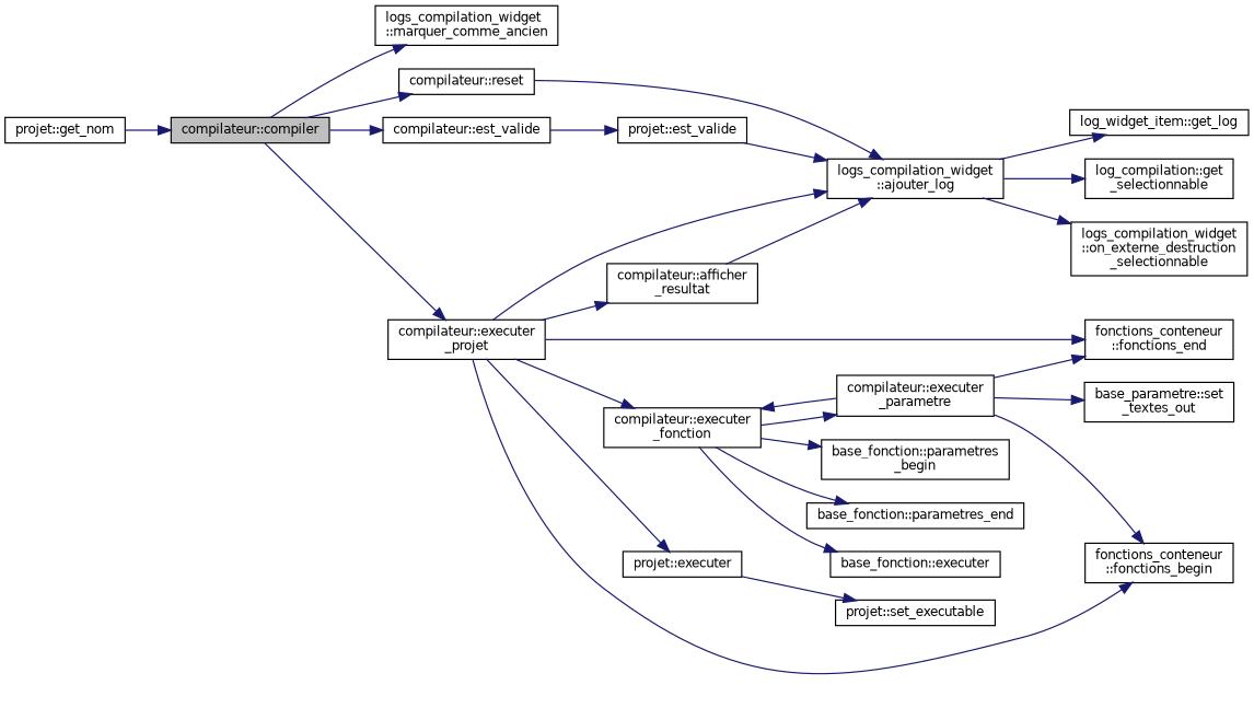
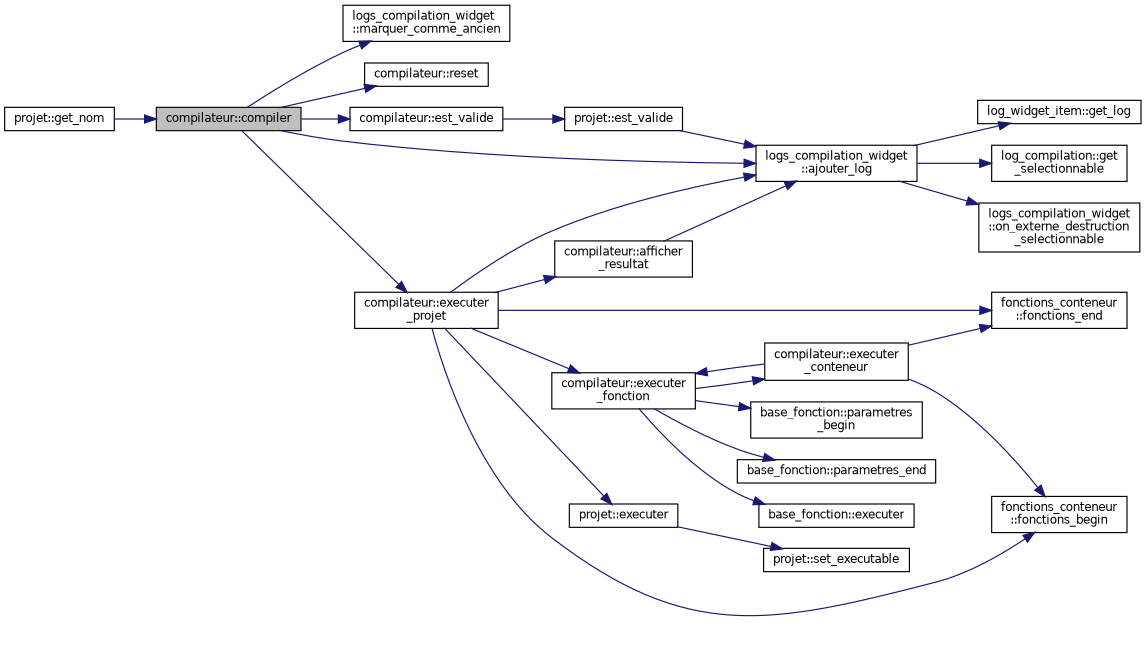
  digraph {
    rankdir=LR
    node [color=black fillcolor=white fontname=Helvetica fontsize=10 shape=record style=filled]
    edge [color=midnightblue fontname=Helvetica fontsize=10 labelfontname=Helvetica labelfontsize=10 style=solid]
    n1 [fillcolor=grey75 fontcolor=black height=0.2 label="compilateur::compiler" width=0.4]
    n2 [height=0.2 label="logs_compilation_widget\l::marquer_comme_ancien" width=0.4]
    n3 [height=0.2 label="logs_compilation_widget\l::ajouter_log" width=0.4]
    n4 [height=0.2 label="compilateur::est_valide" width=0.4]
    n5 [height=0.2 label="compilateur::reset" width=0.4]
    n6 [height=0.2 label="compilateur::executer\l_projet" width=0.4]
    n7 [height=0.2 label="log_widget_item::get_log" width=0.4]
    n8 [height=0.2 label="log_compilation::get\l_selectionnable" width=0.4]
    n9 [height=0.2 label="logs_compilation_widget\l::on_externe_destruction\l_selectionnable" width=0.4]
    n10 [height=0.2 label="projet::get_nom" width=0.4]
    n11 [height=0.2 label="projet::est_valide" width=0.4]
    n12 [height=0.2 label="projet::executer" width=0.4]
    n13 [height=0.2 label="fonctions_conteneur\l::fonctions_begin" width=0.4]
    n14 [height=0.2 label="fonctions_conteneur\l::fonctions_end" width=0.4]
    n15 [height=0.2 label="compilateur::executer\l_fonction" width=0.4]
    n16 [height=0.2 label="compilateur::afficher\l_resultat" width=0.4]
    n17 [height=0.2 label="projet::set_executable" width=0.4]
    n18 [height=0.2 label="base_fonction::parametres\l_begin" width=0.4]
    n19 [height=0.2 label="base_fonction::parametres_end" width=0.4]
-   n20 [height=0.2 label="compilateur::executer\l_parametre" width=0.4]
+   n20 [height=0.2 label="compilateur::executer\l_conteneur" width=0.4]
    n21 [height=0.2 label="base_fonction::executer" width=0.4]
-   n22 [height=0.2 label="base_parametre::set\l_textes_out" width=0.4]
    n1 -> n2
-   n5 -> n3
+   n1 -> n3
    n1 -> n4
    n1 -> n5
    n1 -> n6
    n3 -> n7
    n3 -> n8
    n3 -> n9
    n4 -> n11
    n6 -> n3
    n6 -> n12
    n6 -> n13
    n6 -> n14
    n6 -> n15
    n6 -> n16
    n10 -> n1
    n11 -> n3
    n12 -> n17
    n15 -> n18
    n15 -> n19
    n15 -> n20
    n15 -> n21
    n16 -> n3
    n20 -> n13
    n20 -> n14
    n20 -> n15
-   n20 -> n22
  }
